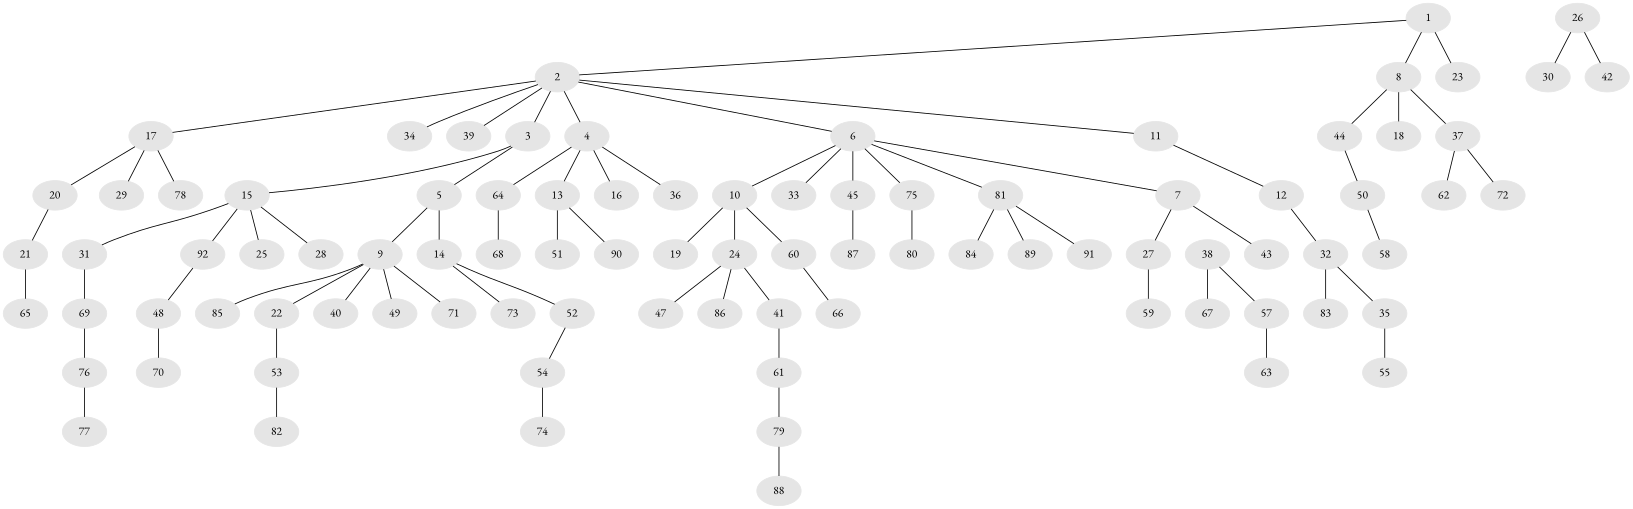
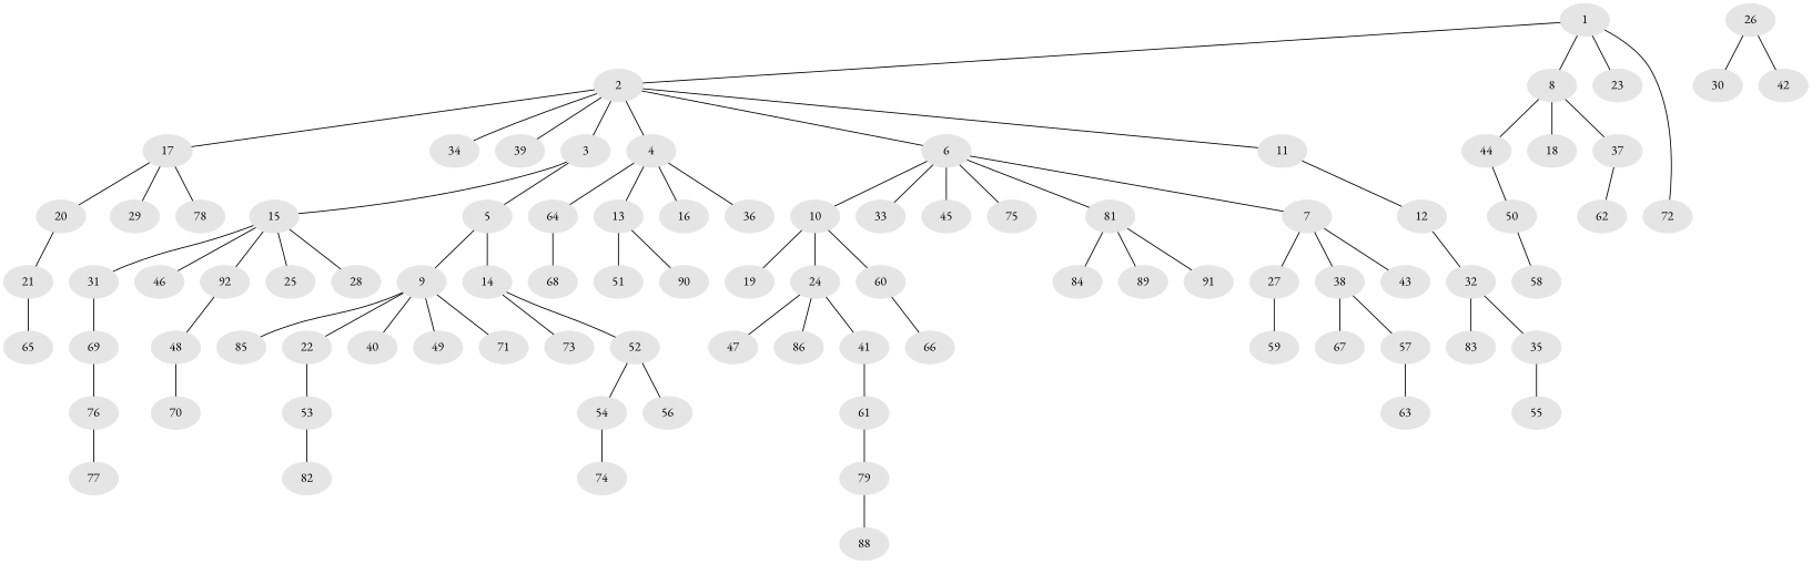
  graph {
    fontname="EB Garamond"
    node [color=gray90 fontname="EB Garamond" style=filled]
    edge [fontname="EB Garamond" weight=1.0]
    1
    2
    8
    23
    72
    3
    4
    6
    11
    17
    34
    39
    18
    37
    44
    5
    15
    13
    16
    36
    64
    7
    10
    33
    45
    75
    81
    12
    20
    29
    78
    9
    14
    25
    28
    31
+   46
    92
    51
    90
    68
    22
    40
    49
    71
    85
    52
    73
    27
    38
    43
    19
    24
    60
-   87
-   80
    84
    89
    91
    59
    57
    67
    62
    50
    53
    41
    47
    86
    66
    32
    35
    83
    54
+   56
    69
    48
    21
    65
    26
    30
    42
    82
    61
    76
    55
    63
    79
    58
    70
    74
    88
    77
    1 -- 2
    1 -- 8
    1 -- 23
-   37 -- 72
+   1 -- 72
    2 -- 3
    2 -- 4
    2 -- 6
    2 -- 11
    2 -- 17
    2 -- 34
    2 -- 39
    8 -- 18
    8 -- 37
    8 -- 44
    3 -- 5
    3 -- 15
    4 -- 13
    4 -- 16
    4 -- 36
    4 -- 64
    6 -- 7
    6 -- 10
    6 -- 33
    6 -- 45
    6 -- 75
    6 -- 81
    11 -- 12
    17 -- 20
    17 -- 29
    17 -- 78
    37 -- 62
    44 -- 50
    5 -- 9
    5 -- 14
    15 -- 25
    15 -- 28
    15 -- 31
+   15 -- 46
    15 -- 92
    13 -- 51
    13 -- 90
    64 -- 68
    7 -- 27
+   7 -- 38
    7 -- 43
    10 -- 19
    10 -- 24
    10 -- 60
-   45 -- 87
-   75 -- 80
    81 -- 84
    81 -- 89
    81 -- 91
    12 -- 32
    20 -- 21
    9 -- 22
    9 -- 40
    9 -- 49
    9 -- 71
    9 -- 85
    14 -- 52
    14 -- 73
    31 -- 69
    92 -- 48
    22 -- 53
    52 -- 54
+   52 -- 56
    27 -- 59
    38 -- 57
    38 -- 67
    24 -- 41
    24 -- 47
    24 -- 86
    60 -- 66
    57 -- 63
    50 -- 58
    53 -- 82
    41 -- 61
    32 -- 35
    32 -- 83
    35 -- 55
    54 -- 74
    69 -- 76
    48 -- 70
    21 -- 65
    26 -- 30
    26 -- 42
    61 -- 79
    76 -- 77
    79 -- 88
  }
